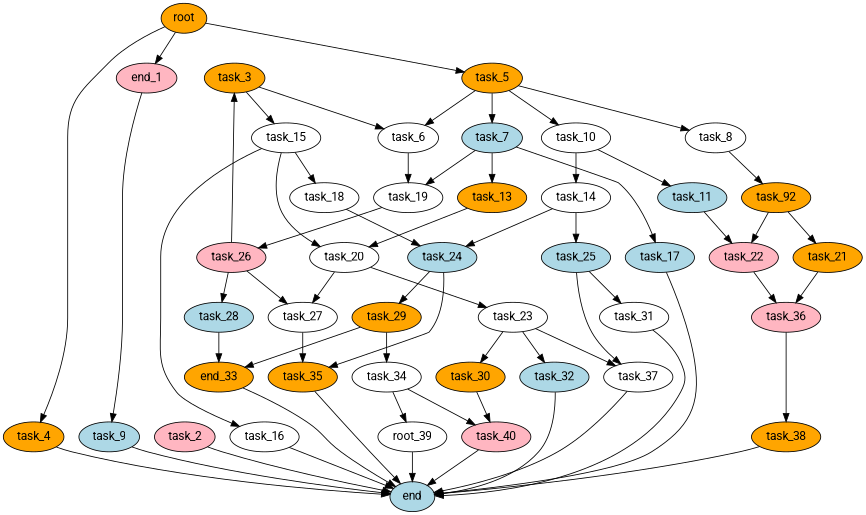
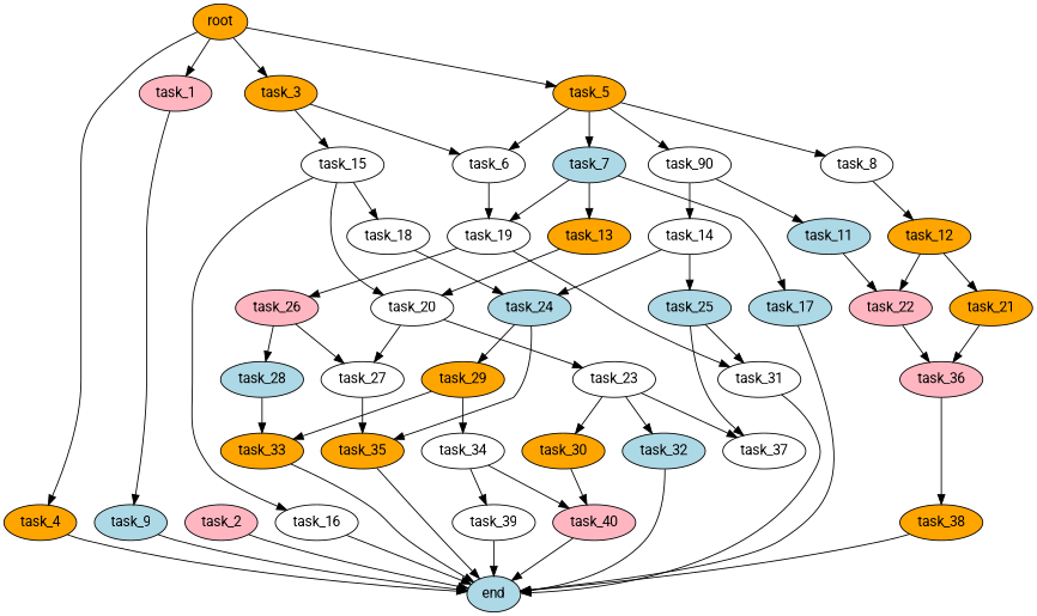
  digraph {
    fontname=Roboto
    node [fillcolor=white fontname=Roboto style=filled]
    edge [fontname=Roboto]
    root [fillcolor=orange]
-   task_1 [fillcolor=lightpink label=end_1]
+   task_1 [fillcolor=lightpink]
    task_3 [fillcolor=orange]
    task_4 [fillcolor=orange]
    task_5 [fillcolor=orange]
    task_9 [fillcolor=lightblue]
    task_2 [fillcolor=lightpink]
    end [fillcolor=lightblue]
    task_6
    task_15
    task_7 [fillcolor=lightblue]
    task_8
-   task_10
+   task_10 [label=task_90]
    task_19
    task_20
    task_16
    task_18
    task_13 [fillcolor=orange]
    task_17 [fillcolor=lightblue]
-   task_12 [fillcolor=orange label=task_92]
+   task_12 [fillcolor=orange]
    task_11 [fillcolor=lightblue]
    task_14
    task_26 [fillcolor=lightpink]
    task_31
    task_22 [fillcolor=lightpink]
    task_21 [fillcolor=orange]
    task_24 [fillcolor=lightblue]
    task_25 [fillcolor=lightblue]
    task_36 [fillcolor=lightpink]
    task_23
    task_27
    task_29 [fillcolor=orange]
    task_35 [fillcolor=orange]
    task_37
    task_28 [fillcolor=lightblue]
    task_30 [fillcolor=orange]
    task_32 [fillcolor=lightblue]
    task_38 [fillcolor=orange]
    task_40 [fillcolor=lightpink]
-   task_33 [fillcolor=orange label=end_33]
+   task_33 [fillcolor=orange]
    task_34
-   task_39 [label=root_39]
+   task_39
    root -> task_1
-   task_26 -> task_3
+   root -> task_3
    root -> task_4
    root -> task_5
    task_1 -> task_9
    task_3 -> task_6
    task_3 -> task_15
    task_4 -> end
    task_5 -> task_6
    task_5 -> task_7
    task_5 -> task_8
    task_5 -> task_10
    task_9 -> end
    task_2 -> end
    task_6 -> task_19
    task_15 -> task_20
    task_15 -> task_16
    task_15 -> task_18
    task_7 -> task_19
    task_7 -> task_13
    task_7 -> task_17
    task_8 -> task_12
    task_10 -> task_11
    task_10 -> task_14
    task_19 -> task_26
+   task_19 -> task_31
    task_20 -> task_23
    task_20 -> task_27
    task_16 -> end
    task_18 -> task_24
    task_13 -> task_20
    task_17 -> end
    task_12 -> task_22
    task_12 -> task_21
    task_11 -> task_22
    task_14 -> task_24
    task_14 -> task_25
    task_26 -> task_27
    task_26 -> task_28
    task_31 -> end
    task_22 -> task_36
    task_21 -> task_36
    task_24 -> task_29
    task_24 -> task_35
    task_25 -> task_31
    task_25 -> task_37
    task_36 -> task_38
    task_23 -> task_37
    task_23 -> task_30
    task_23 -> task_32
    task_27 -> task_35
    task_29 -> task_33
    task_29 -> task_34
    task_35 -> end
-   task_37 -> end
    task_28 -> task_33
    task_30 -> task_40
    task_32 -> end
    task_38 -> end
    task_40 -> end
    task_33 -> end
    task_34 -> task_40
    task_34 -> task_39
    task_39 -> end
  }
